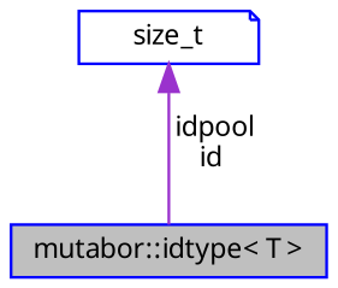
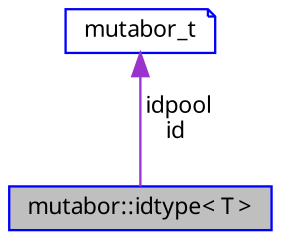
  digraph {
    node [color=blue fontname=Sans fontsize=10 style=filled]
    n1 [fillcolor=grey75 fontcolor=black height=0.2 label="mutabor::idtype\< T \>" shape=box width=0.4]
-   n2 [fillcolor=white height=0.2 label=size_t shape=note width=0.4]
+   n2 [fillcolor=white height=0.2 label=mutabor_t shape=note width=0.4]
    n2 -> n1 [color=darkorchid3 dir=back fontname=Sans fontsize=10 label=" idpool\nid" labelfontname=Sans labelfontsize=10 style=solid]
  }
